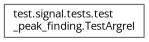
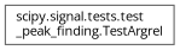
  digraph {
    rankdir=LR
    fontname="Open Sans"
-   n1 [color=grey40 fillcolor=white fontname="Open Sans" fontsize=10 height=0.2 label="test.signal.tests.test\l_peak_finding.TestArgrel" shape=box style=filled width=0.4]
+   n1 [color=grey40 fillcolor=white fontname="Open Sans" fontsize=10 height=0.2 label="scipy.signal.tests.test\l_peak_finding.TestArgrel" shape=box style=filled width=0.4]
  }
